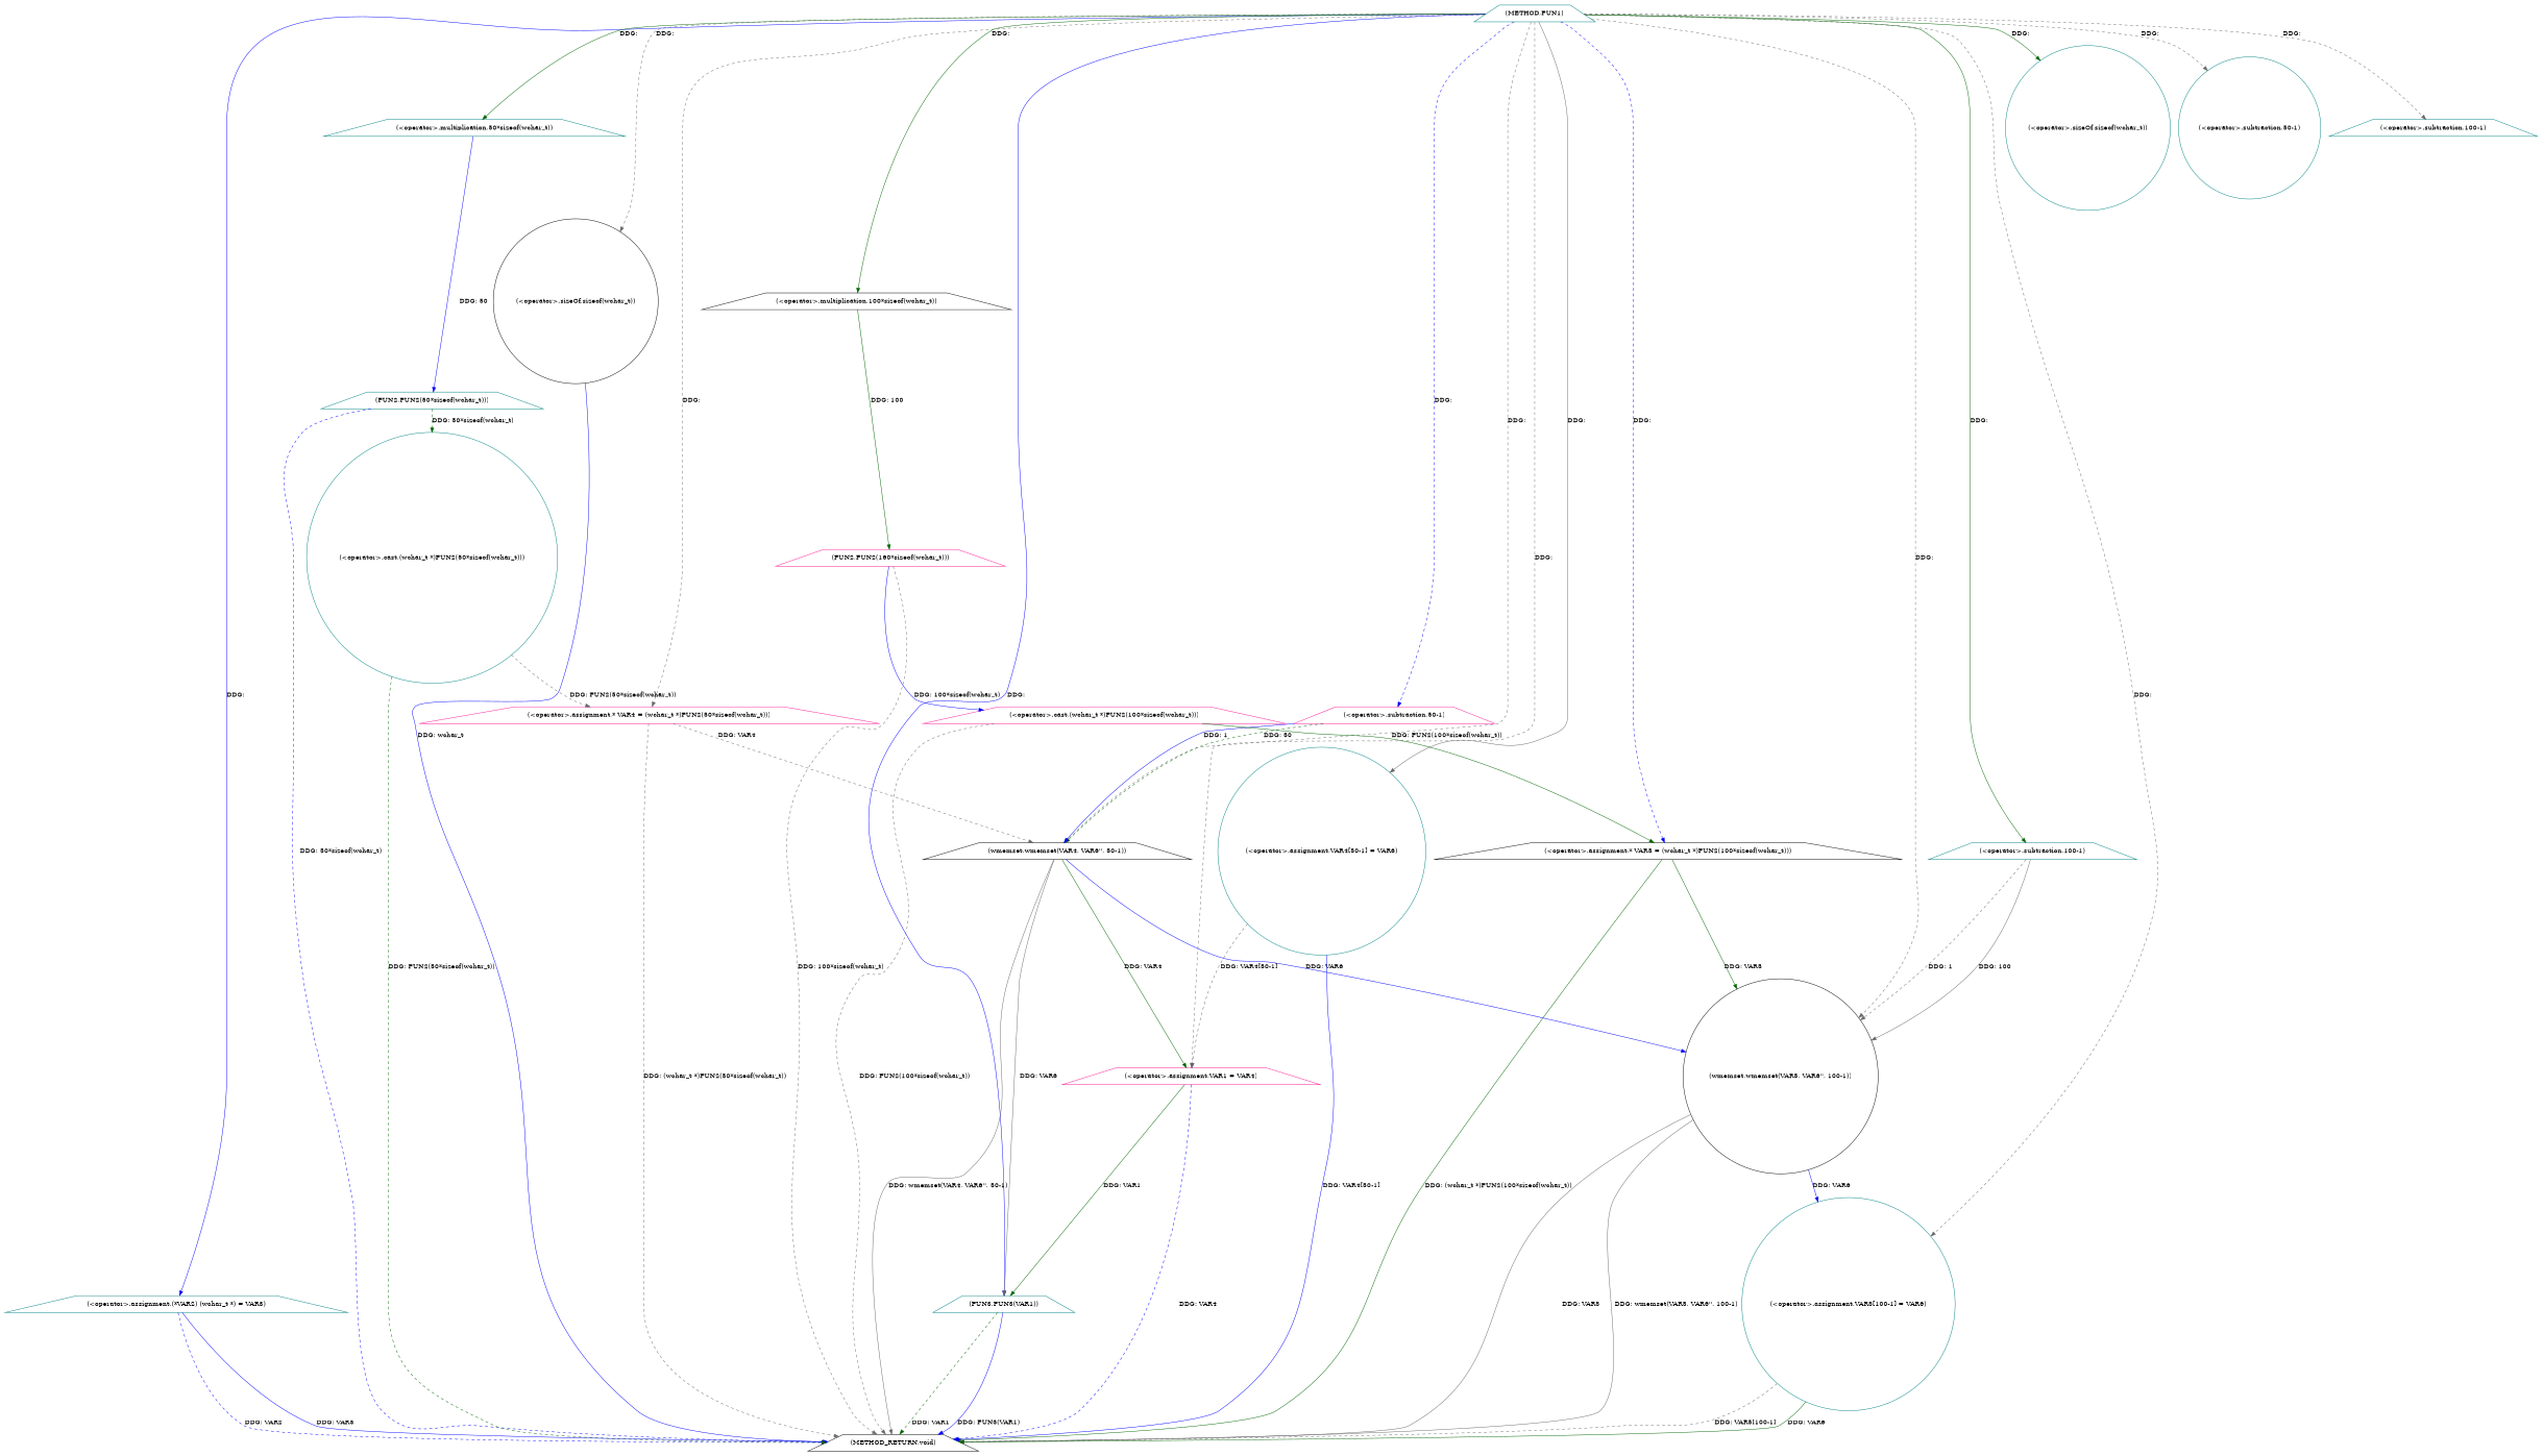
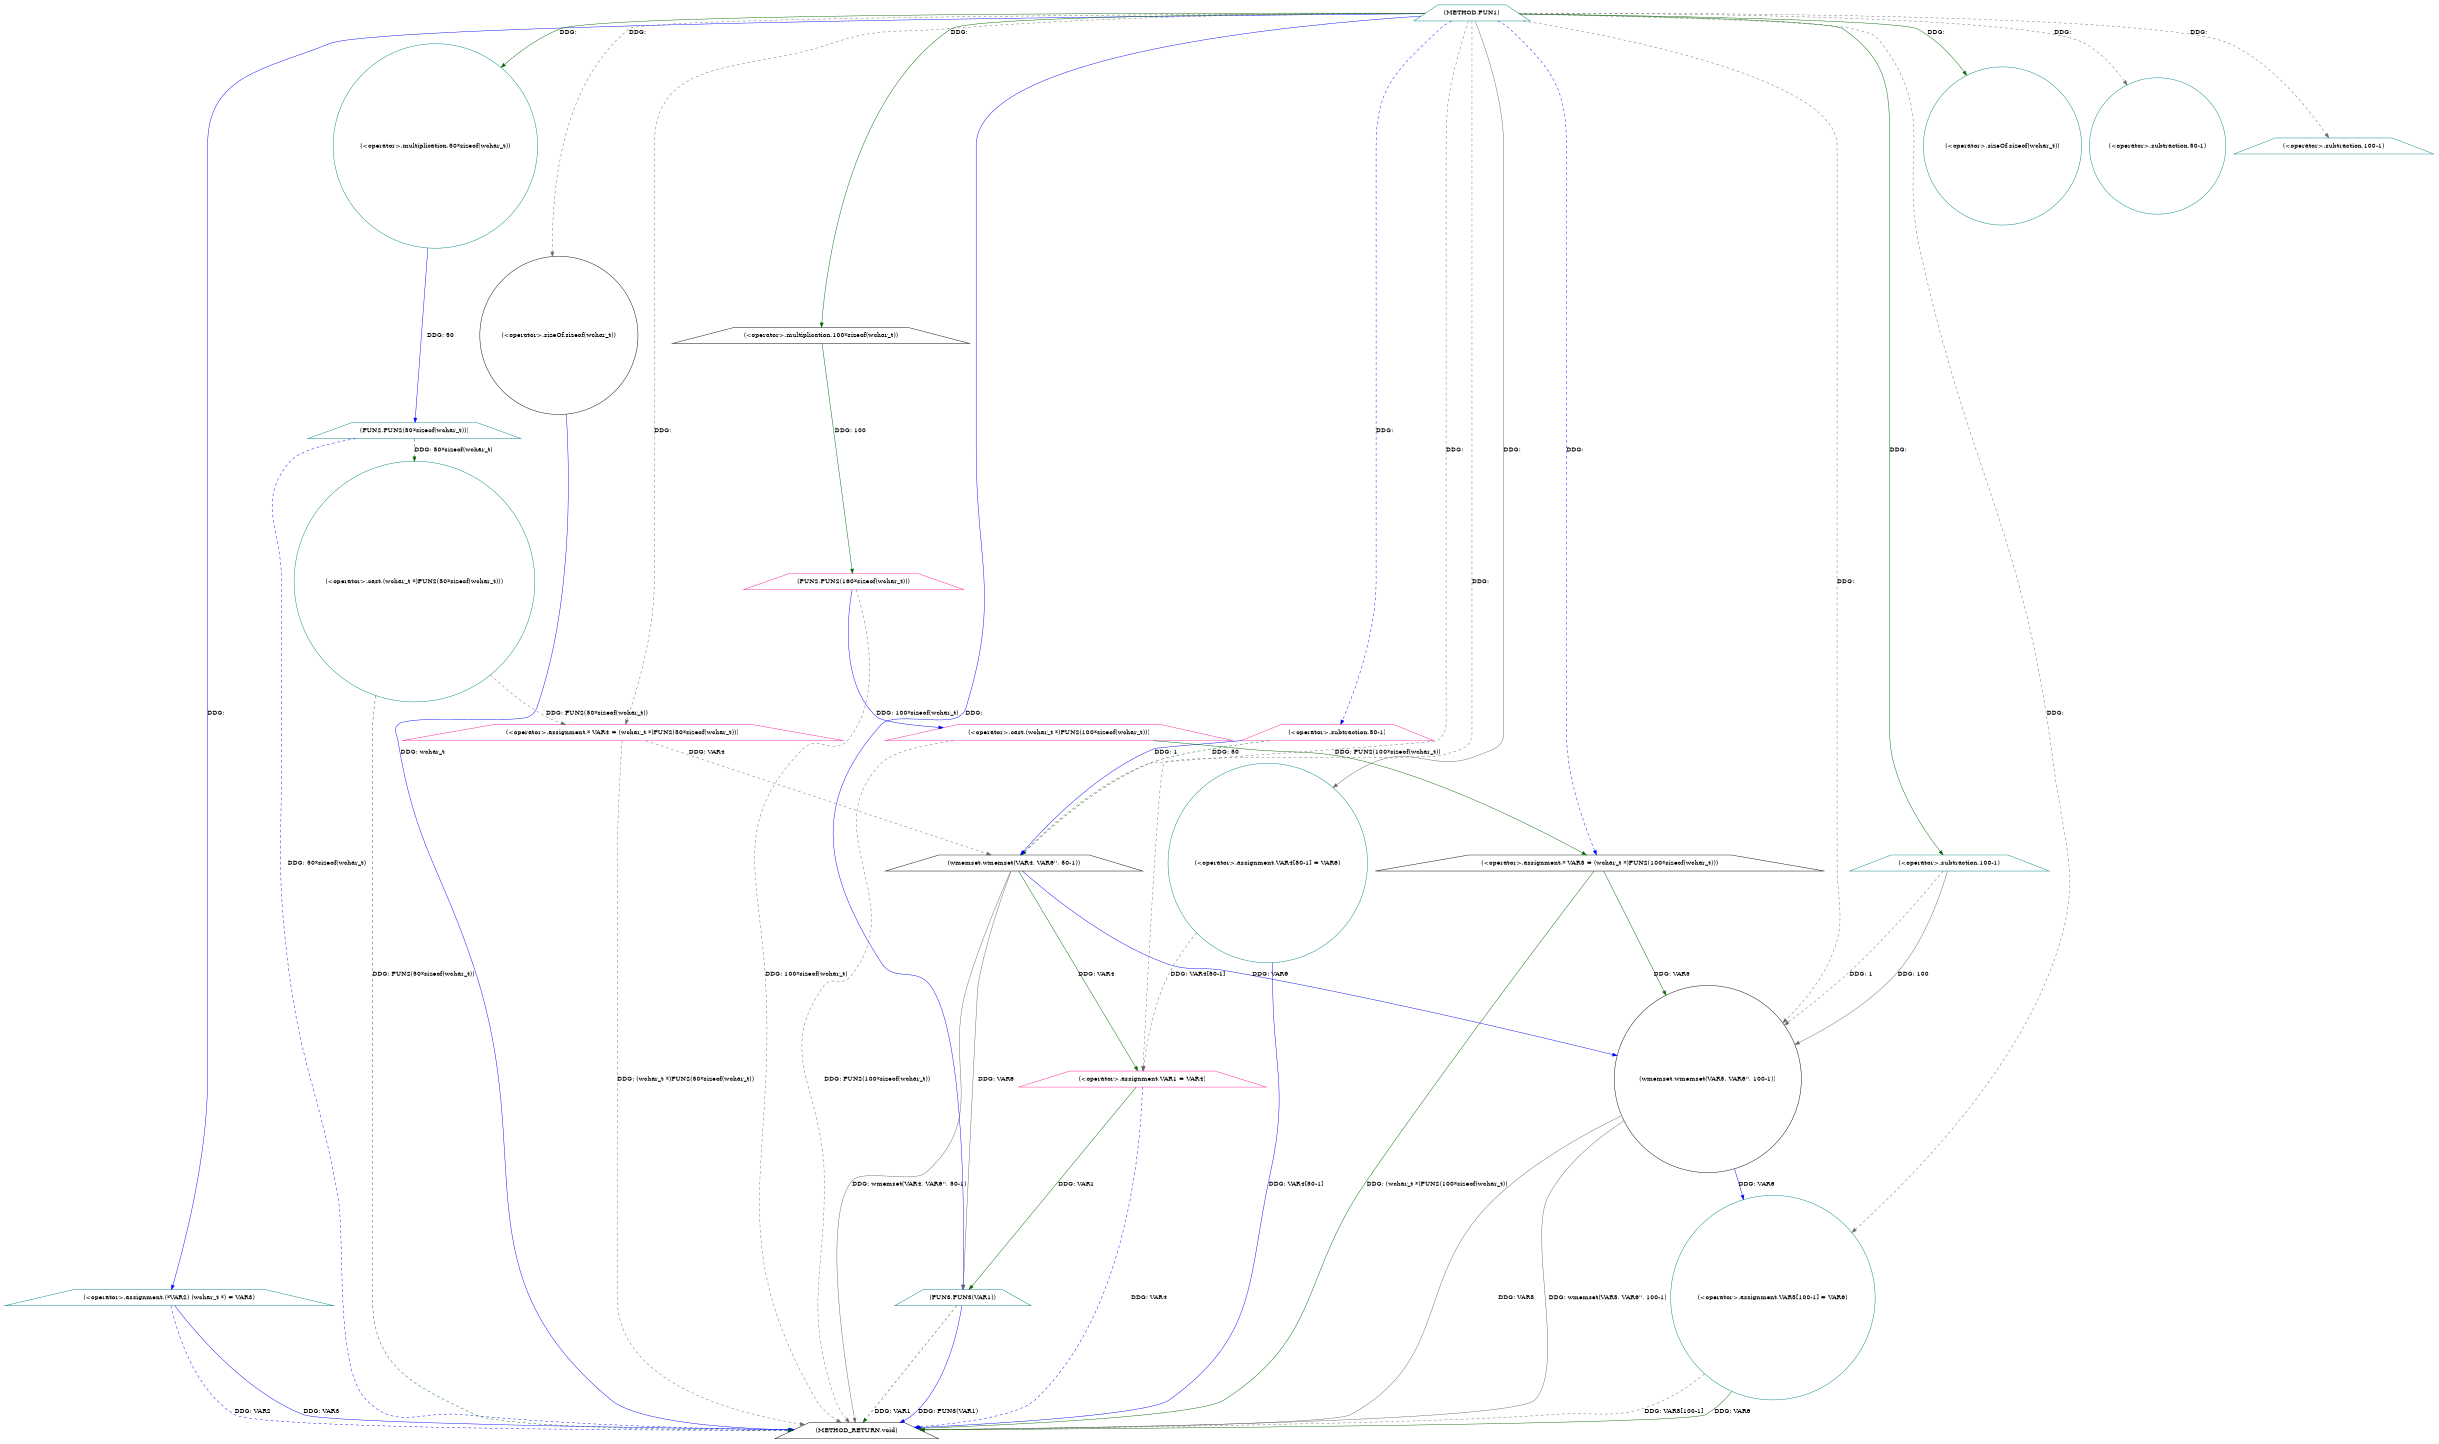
  digraph {
    node [color=teal shape=trapezium]
    edge [color=gray40 style=solid]
    n1 [label="(METHOD,FUN1)"]
    n2 [label="(<operator>.assignment,(*VAR2) (wchar_t *) = VAR3)"]
    n3 [color=deeppink label="(<operator>.assignment,* VAR4 = (wchar_t *)FUN2(50*sizeof(wchar_t)))"]
-   n4 [label="(<operator>.multiplication,50*sizeof(wchar_t))"]
+   n4 [label="(<operator>.multiplication,50*sizeof(wchar_t))" shape=circle]
    n5 [label="(<operator>.sizeOf,sizeof(wchar_t))" shape=circle]
    n6 [color=black label="(<operator>.assignment,* VAR5 = (wchar_t *)FUN2(100*sizeof(wchar_t)))"]
    n7 [color=black label="(<operator>.multiplication,100*sizeof(wchar_t))"]
    n8 [color=black label="(<operator>.sizeOf,sizeof(wchar_t))" shape=circle]
    n9 [color=black label="(wmemset,wmemset(VAR4, VAR6'', 50-1))"]
    n10 [color=deeppink label="(<operator>.subtraction,50-1)"]
    n11 [label="(<operator>.assignment,VAR4[50-1] = VAR6)" shape=circle]
    n12 [label="(<operator>.subtraction,50-1)" shape=circle]
    n13 [color=black label="(wmemset,wmemset(VAR5, VAR6'', 100-1))" shape=circle]
    n14 [label="(<operator>.subtraction,100-1)"]
    n15 [label="(<operator>.assignment,VAR5[100-1] = VAR6)" shape=circle]
    n16 [label="(<operator>.subtraction,100-1)"]
    n17 [color=deeppink label="(<operator>.assignment,VAR1 = VAR4)"]
    n18 [label="(FUN3,FUN3(VAR1))"]
    n19 [color=black label="(METHOD_RETURN,void)"]
    n20 [label="(FUN2,FUN2(50*sizeof(wchar_t)))"]
    n21 [color=deeppink label="(FUN2,FUN2(160*sizeof(wchar_t)))"]
    n22 [label="(<operator>.cast,(wchar_t *)FUN2(50*sizeof(wchar_t)))" shape=circle]
    n23 [color=deeppink label="(<operator>.cast,(wchar_t *)FUN2(100*sizeof(wchar_t)))"]
    n1 -> n2 [color=blue label="DDG: "]
    n1 -> n3 [label="DDG: " style=dashed]
    n1 -> n4 [color=darkgreen label="DDG: "]
    n1 -> n5 [color=darkgreen label="DDG: "]
    n1 -> n6 [color=blue label="DDG: " style=dashed]
    n1 -> n7 [color=darkgreen label="DDG: "]
    n1 -> n8 [label="DDG: " style=dashed]
    n1 -> n9 [label="DDG: " style=dashed]
    n1 -> n10 [color=blue label="DDG: " style=dashed]
    n1 -> n11 [label="DDG: "]
    n1 -> n12 [label="DDG: " style=dashed]
    n1 -> n13 [label="DDG: " style=dashed]
    n1 -> n14 [color=darkgreen label="DDG: "]
    n1 -> n15 [label="DDG: " style=dashed]
    n1 -> n16 [label="DDG: " style=dashed]
    n1 -> n17 [label="DDG: " style=dashed]
    n1 -> n18 [color=blue label="DDG: "]
    n2 -> n19 [color=blue label="DDG: VAR2" style=dashed]
    n2 -> n19 [color=blue label="DDG: VAR3"]
    n3 -> n9 [label="DDG: VAR4" style=dashed]
    n3 -> n19 [label="DDG: (wchar_t *)FUN2(50*sizeof(wchar_t))" style=dashed]
    n4 -> n20 [color=blue label="DDG: 50"]
    n6 -> n13 [color=darkgreen label="DDG: VAR5"]
    n6 -> n19 [color=darkgreen label="DDG: (wchar_t *)FUN2(100*sizeof(wchar_t))"]
    n7 -> n21 [color=darkgreen label="DDG: 100"]
    n8 -> n19 [color=blue label="DDG: wchar_t"]
    n9 -> n13 [color=blue label="DDG: VAR6"]
    n9 -> n17 [color=darkgreen label="DDG: VAR4"]
    n9 -> n18 [label="DDG: VAR6"]
    n9 -> n19 [label="DDG: wmemset(VAR4, VAR6'', 50-1)"]
    n10 -> n9 [color=darkgreen label="DDG: 50" style=dashed]
    n10 -> n9 [color=blue label="DDG: 1"]
    n11 -> n17 [label="DDG: VAR4[50-1]" style=dashed]
    n11 -> n19 [color=blue label="DDG: VAR4[50-1]"]
    n13 -> n15 [color=blue label="DDG: VAR6"]
    n13 -> n19 [label="DDG: VAR5"]
    n13 -> n19 [label="DDG: wmemset(VAR5, VAR6'', 100-1)"]
    n14 -> n13 [label="DDG: 100"]
    n14 -> n13 [label="DDG: 1" style=dashed]
    n15 -> n19 [label="DDG: VAR5[100-1]" style=dashed]
    n15 -> n19 [color=darkgreen label="DDG: VAR6"]
    n17 -> n18 [color=darkgreen label="DDG: VAR1"]
    n17 -> n19 [color=blue label="DDG: VAR4" style=dashed]
    n18 -> n19 [color=darkgreen label="DDG: VAR1" style=dashed]
    n18 -> n19 [color=blue label="DDG: FUN3(VAR1)"]
    n20 -> n19 [color=blue label="DDG: 50*sizeof(wchar_t)" style=dashed]
    n20 -> n22 [color=darkgreen label="DDG: 50*sizeof(wchar_t)" style=dashed]
    n21 -> n19 [label="DDG: 100*sizeof(wchar_t)" style=dashed]
    n21 -> n23 [color=blue label="DDG: 100*sizeof(wchar_t)"]
    n22 -> n3 [label="DDG: FUN2(50*sizeof(wchar_t))" style=dashed]
    n22 -> n19 [color=darkgreen label="DDG: FUN2(50*sizeof(wchar_t))" style=dashed]
    n23 -> n6 [color=darkgreen label="DDG: FUN2(100*sizeof(wchar_t))"]
    n23 -> n19 [label="DDG: FUN2(100*sizeof(wchar_t))" style=dashed]
  }
